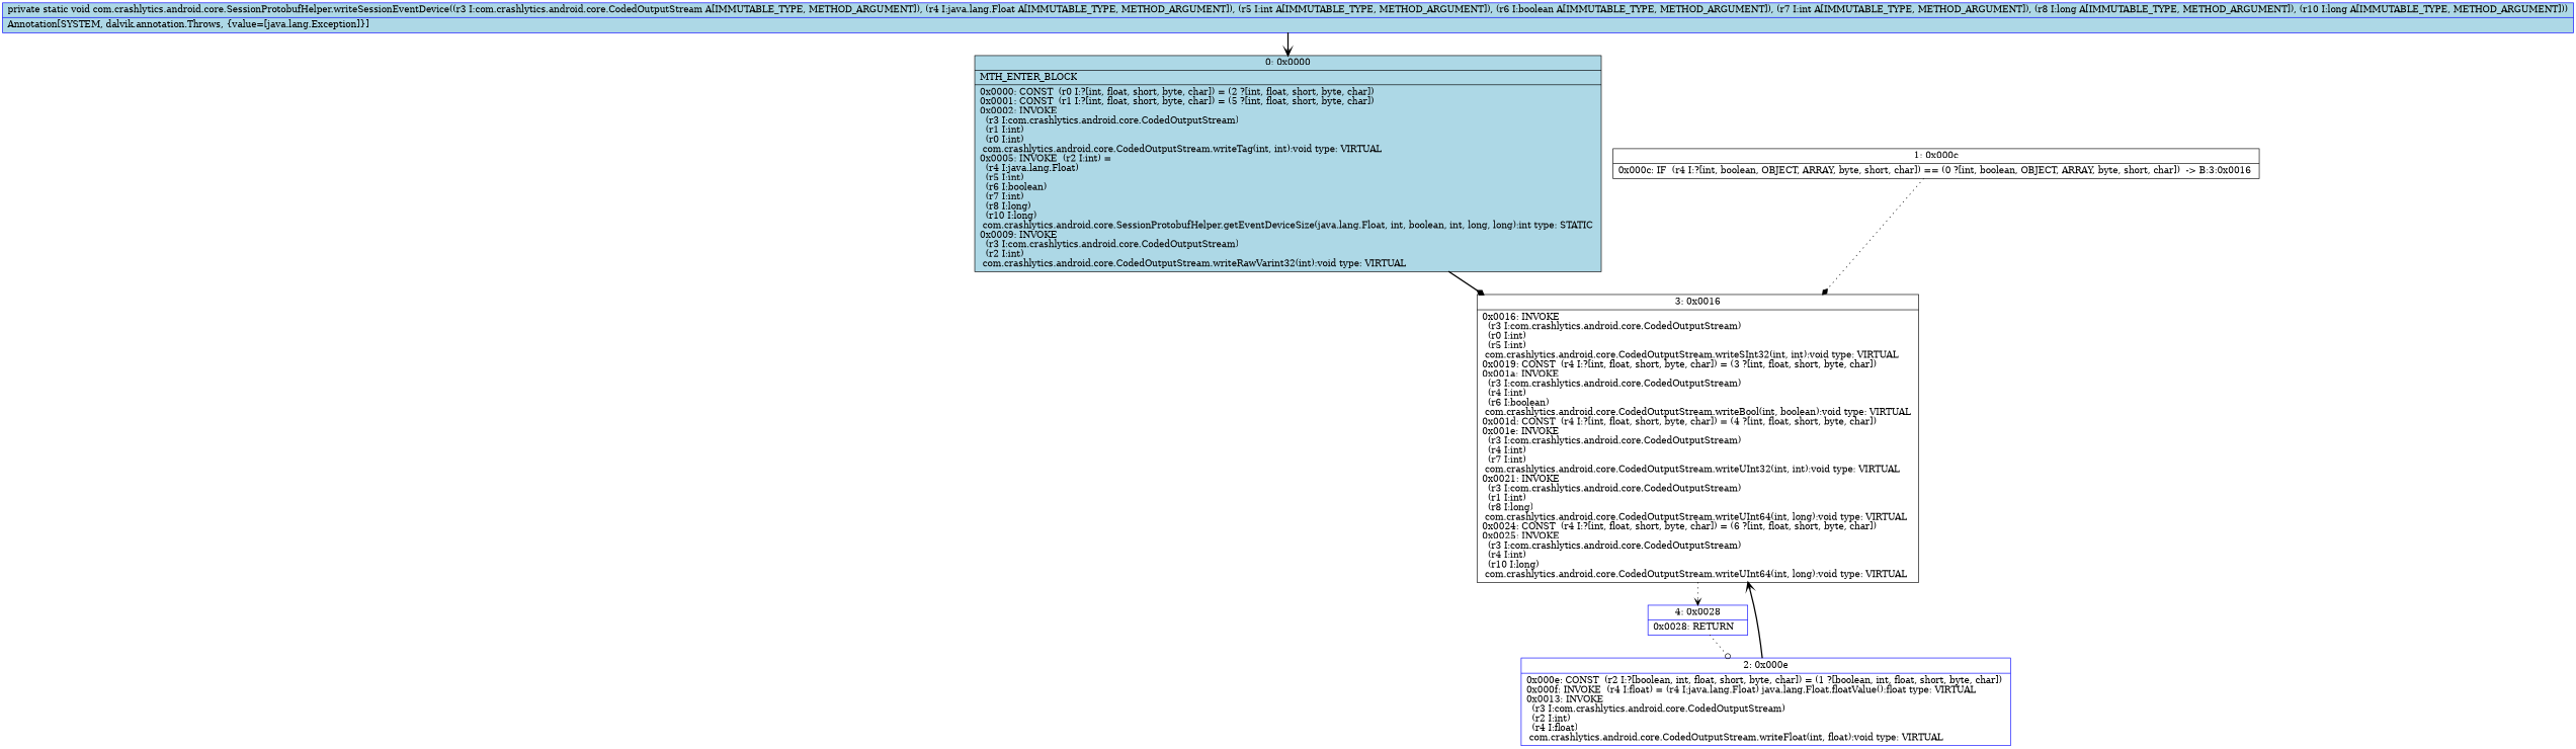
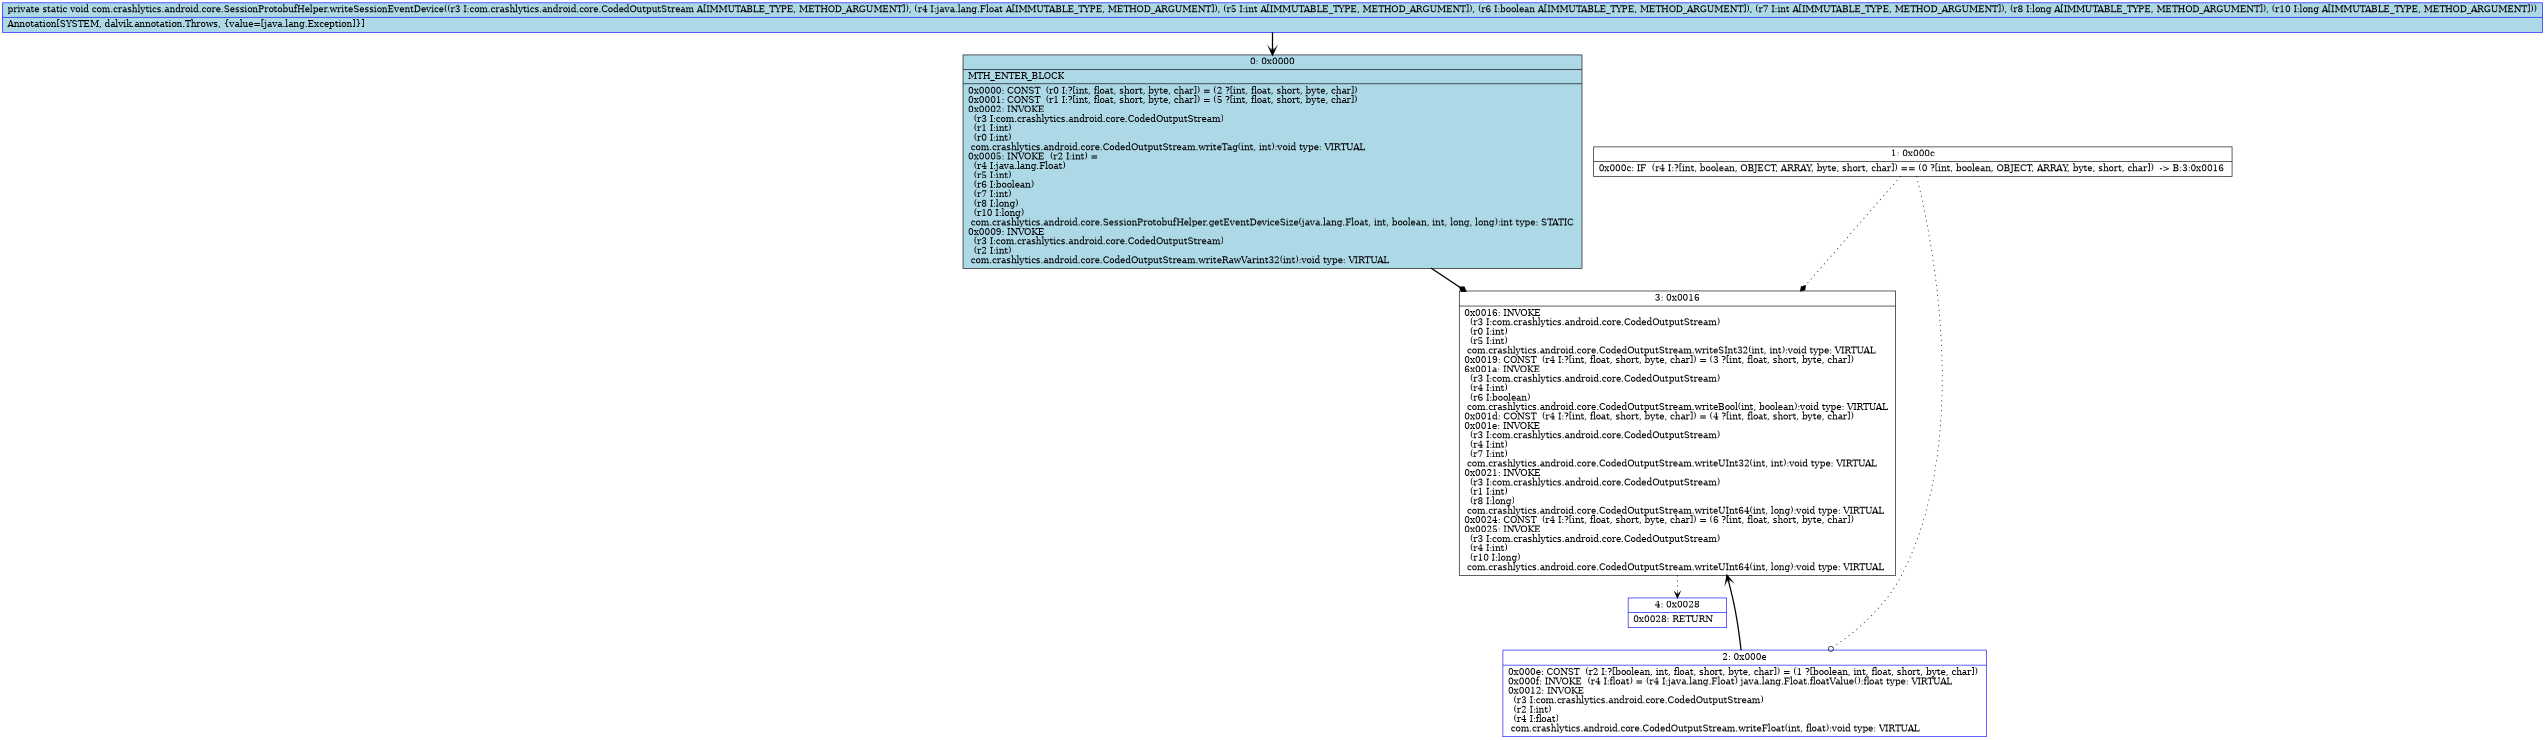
  digraph {
    node [color=black fillcolor=white shape=record style=filled]
    edge [arrowhead=vee style=bold]
    n1 [fillcolor=lightblue label="{0\:\ 0x0000|MTH_ENTER_BLOCK\l|0x0000: CONST  (r0 I:?[int, float, short, byte, char]) = (2 ?[int, float, short, byte, char]) \l0x0001: CONST  (r1 I:?[int, float, short, byte, char]) = (5 ?[int, float, short, byte, char]) \l0x0002: INVOKE  \l  (r3 I:com.crashlytics.android.core.CodedOutputStream)\l  (r1 I:int)\l  (r0 I:int)\l com.crashlytics.android.core.CodedOutputStream.writeTag(int, int):void type: VIRTUAL \l0x0005: INVOKE  (r2 I:int) = \l  (r4 I:java.lang.Float)\l  (r5 I:int)\l  (r6 I:boolean)\l  (r7 I:int)\l  (r8 I:long)\l  (r10 I:long)\l com.crashlytics.android.core.SessionProtobufHelper.getEventDeviceSize(java.lang.Float, int, boolean, int, long, long):int type: STATIC \l0x0009: INVOKE  \l  (r3 I:com.crashlytics.android.core.CodedOutputStream)\l  (r2 I:int)\l com.crashlytics.android.core.CodedOutputStream.writeRawVarint32(int):void type: VIRTUAL \l}"]
-   n2 [label="{3\:\ 0x0016|0x0016: INVOKE  \l  (r3 I:com.crashlytics.android.core.CodedOutputStream)\l  (r0 I:int)\l  (r5 I:int)\l com.crashlytics.android.core.CodedOutputStream.writeSInt32(int, int):void type: VIRTUAL \l0x0019: CONST  (r4 I:?[int, float, short, byte, char]) = (3 ?[int, float, short, byte, char]) \l0x001a: INVOKE  \l  (r3 I:com.crashlytics.android.core.CodedOutputStream)\l  (r4 I:int)\l  (r6 I:boolean)\l com.crashlytics.android.core.CodedOutputStream.writeBool(int, boolean):void type: VIRTUAL \l0x001d: CONST  (r4 I:?[int, float, short, byte, char]) = (4 ?[int, float, short, byte, char]) \l0x001e: INVOKE  \l  (r3 I:com.crashlytics.android.core.CodedOutputStream)\l  (r4 I:int)\l  (r7 I:int)\l com.crashlytics.android.core.CodedOutputStream.writeUInt32(int, int):void type: VIRTUAL \l0x0021: INVOKE  \l  (r3 I:com.crashlytics.android.core.CodedOutputStream)\l  (r1 I:int)\l  (r8 I:long)\l com.crashlytics.android.core.CodedOutputStream.writeUInt64(int, long):void type: VIRTUAL \l0x0024: CONST  (r4 I:?[int, float, short, byte, char]) = (6 ?[int, float, short, byte, char]) \l0x0025: INVOKE  \l  (r3 I:com.crashlytics.android.core.CodedOutputStream)\l  (r4 I:int)\l  (r10 I:long)\l com.crashlytics.android.core.CodedOutputStream.writeUInt64(int, long):void type: VIRTUAL \l}"]
+   n2 [label="{3\:\ 0x0016|0x0016: INVOKE  \l  (r3 I:com.crashlytics.android.core.CodedOutputStream)\l  (r0 I:int)\l  (r5 I:int)\l com.crashlytics.android.core.CodedOutputStream.writeSInt32(int, int):void type: VIRTUAL \l0x0019: CONST  (r4 I:?[int, float, short, byte, char]) = (3 ?[int, float, short, byte, char]) \l6x001a: INVOKE  \l  (r3 I:com.crashlytics.android.core.CodedOutputStream)\l  (r4 I:int)\l  (r6 I:boolean)\l com.crashlytics.android.core.CodedOutputStream.writeBool(int, boolean):void type: VIRTUAL \l0x001d: CONST  (r4 I:?[int, float, short, byte, char]) = (4 ?[int, float, short, byte, char]) \l0x001e: INVOKE  \l  (r3 I:com.crashlytics.android.core.CodedOutputStream)\l  (r4 I:int)\l  (r7 I:int)\l com.crashlytics.android.core.CodedOutputStream.writeUInt32(int, int):void type: VIRTUAL \l0x0021: INVOKE  \l  (r3 I:com.crashlytics.android.core.CodedOutputStream)\l  (r1 I:int)\l  (r8 I:long)\l com.crashlytics.android.core.CodedOutputStream.writeUInt64(int, long):void type: VIRTUAL \l0x0024: CONST  (r4 I:?[int, float, short, byte, char]) = (6 ?[int, float, short, byte, char]) \l0x0025: INVOKE  \l  (r3 I:com.crashlytics.android.core.CodedOutputStream)\l  (r4 I:int)\l  (r10 I:long)\l com.crashlytics.android.core.CodedOutputStream.writeUInt64(int, long):void type: VIRTUAL \l}"]
    n3 [label="{1\:\ 0x000c|0x000c: IF  (r4 I:?[int, boolean, OBJECT, ARRAY, byte, short, char]) == (0 ?[int, boolean, OBJECT, ARRAY, byte, short, char])  \-\> B:3:0x0016 \l}"]
-   n4 [color=blue label="{2\:\ 0x000e|0x000e: CONST  (r2 I:?[boolean, int, float, short, byte, char]) = (1 ?[boolean, int, float, short, byte, char]) \l0x000f: INVOKE  (r4 I:float) = (r4 I:java.lang.Float) java.lang.Float.floatValue():float type: VIRTUAL \l0x0013: INVOKE  \l  (r3 I:com.crashlytics.android.core.CodedOutputStream)\l  (r2 I:int)\l  (r4 I:float)\l com.crashlytics.android.core.CodedOutputStream.writeFloat(int, float):void type: VIRTUAL \l}"]
+   n4 [color=blue label="{2\:\ 0x000e|0x000e: CONST  (r2 I:?[boolean, int, float, short, byte, char]) = (1 ?[boolean, int, float, short, byte, char]) \l0x000f: INVOKE  (r4 I:float) = (r4 I:java.lang.Float) java.lang.Float.floatValue():float type: VIRTUAL \l0x0012: INVOKE  \l  (r3 I:com.crashlytics.android.core.CodedOutputStream)\l  (r2 I:int)\l  (r4 I:float)\l com.crashlytics.android.core.CodedOutputStream.writeFloat(int, float):void type: VIRTUAL \l}"]
    n5 [color=blue label="{4\:\ 0x0028|0x0028: RETURN   \l}"]
    n6 [color=blue fillcolor=lightblue label="{private static void com.crashlytics.android.core.SessionProtobufHelper.writeSessionEventDevice((r3 I:com.crashlytics.android.core.CodedOutputStream A[IMMUTABLE_TYPE, METHOD_ARGUMENT]), (r4 I:java.lang.Float A[IMMUTABLE_TYPE, METHOD_ARGUMENT]), (r5 I:int A[IMMUTABLE_TYPE, METHOD_ARGUMENT]), (r6 I:boolean A[IMMUTABLE_TYPE, METHOD_ARGUMENT]), (r7 I:int A[IMMUTABLE_TYPE, METHOD_ARGUMENT]), (r8 I:long A[IMMUTABLE_TYPE, METHOD_ARGUMENT]), (r10 I:long A[IMMUTABLE_TYPE, METHOD_ARGUMENT]))  | Annotation[SYSTEM, dalvik.annotation.Throws, \{value=[java.lang.Exception]\}]\l}"]
    n1 -> n2 [arrowhead=diamond]
    n2 -> n5 [style=dotted]
    n3 -> n2 [arrowhead=diamond style=dotted]
-   n5 -> n4 [arrowhead=odot style=dotted]
+   n3 -> n4 [arrowhead=odot style=dotted]
    n4 -> n2
    n6 -> n1
  }
